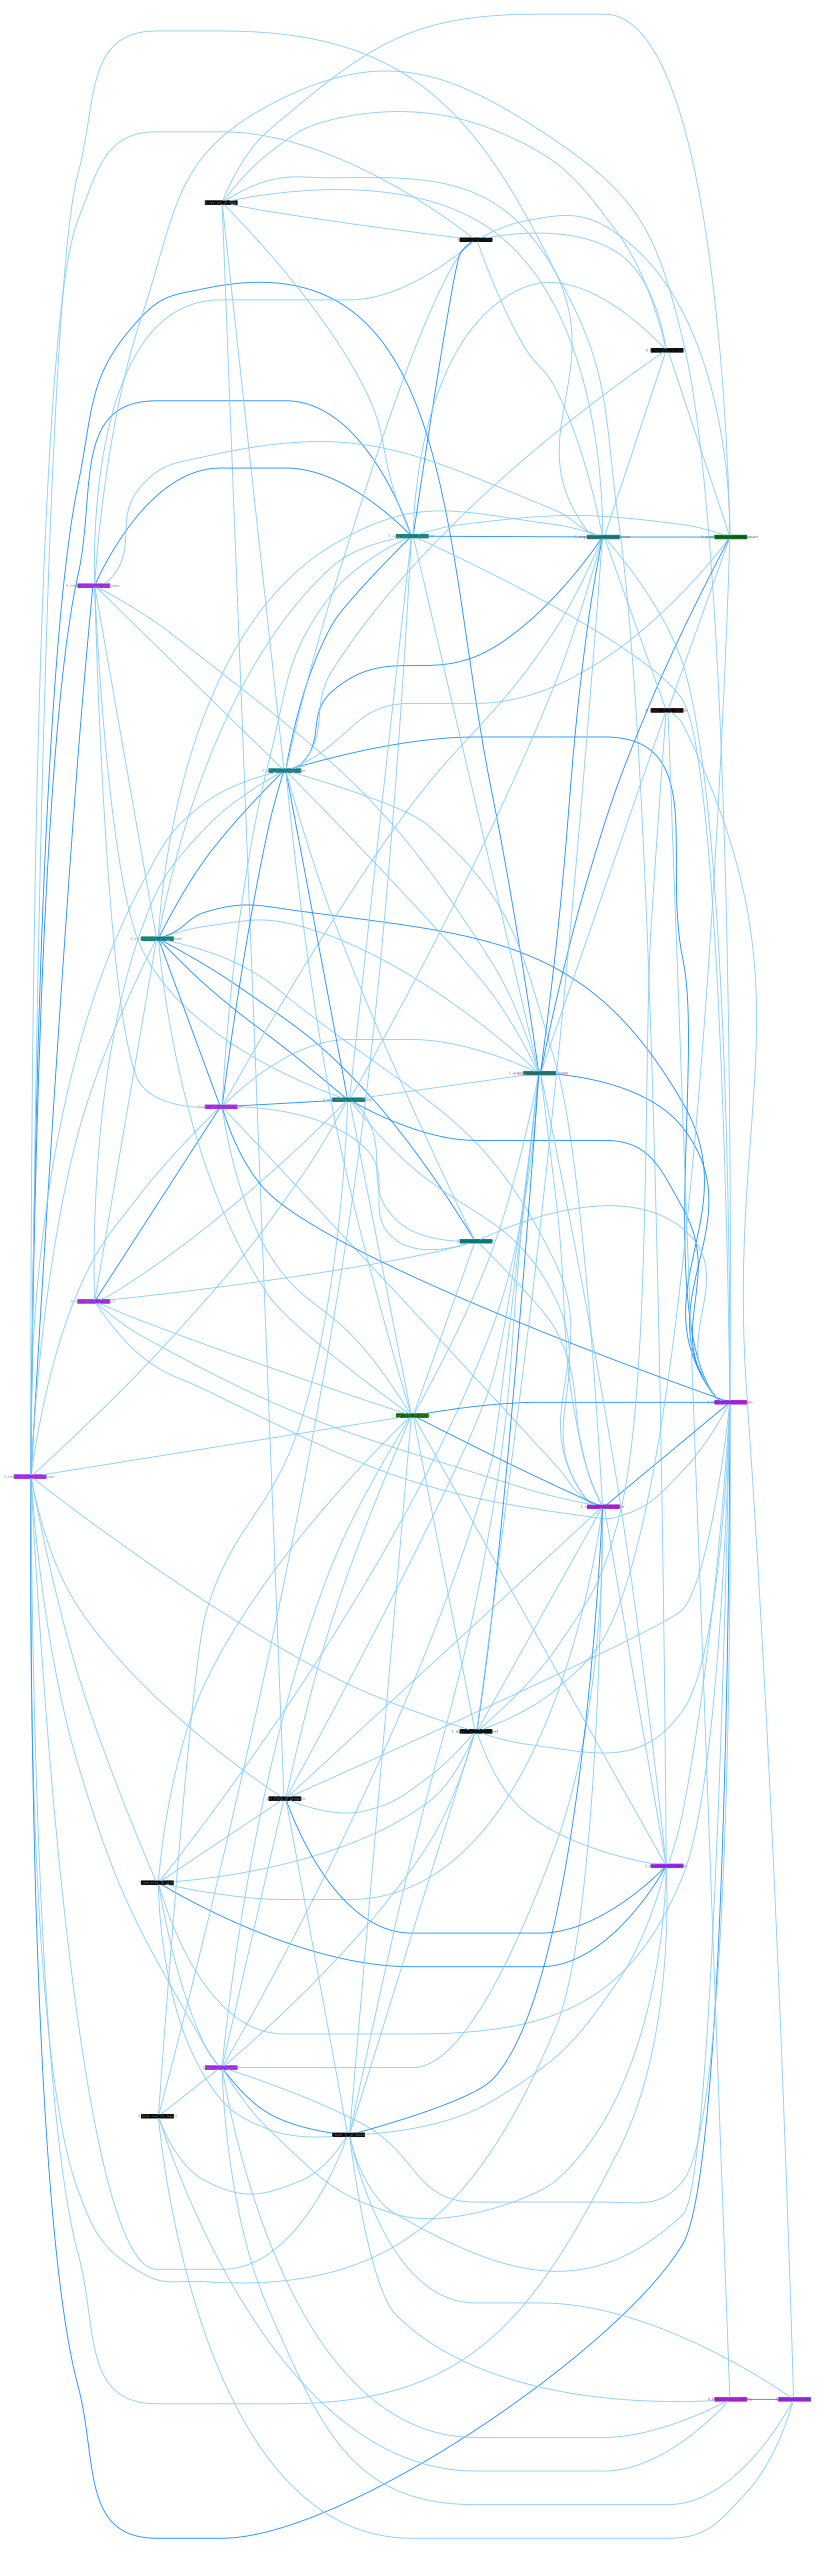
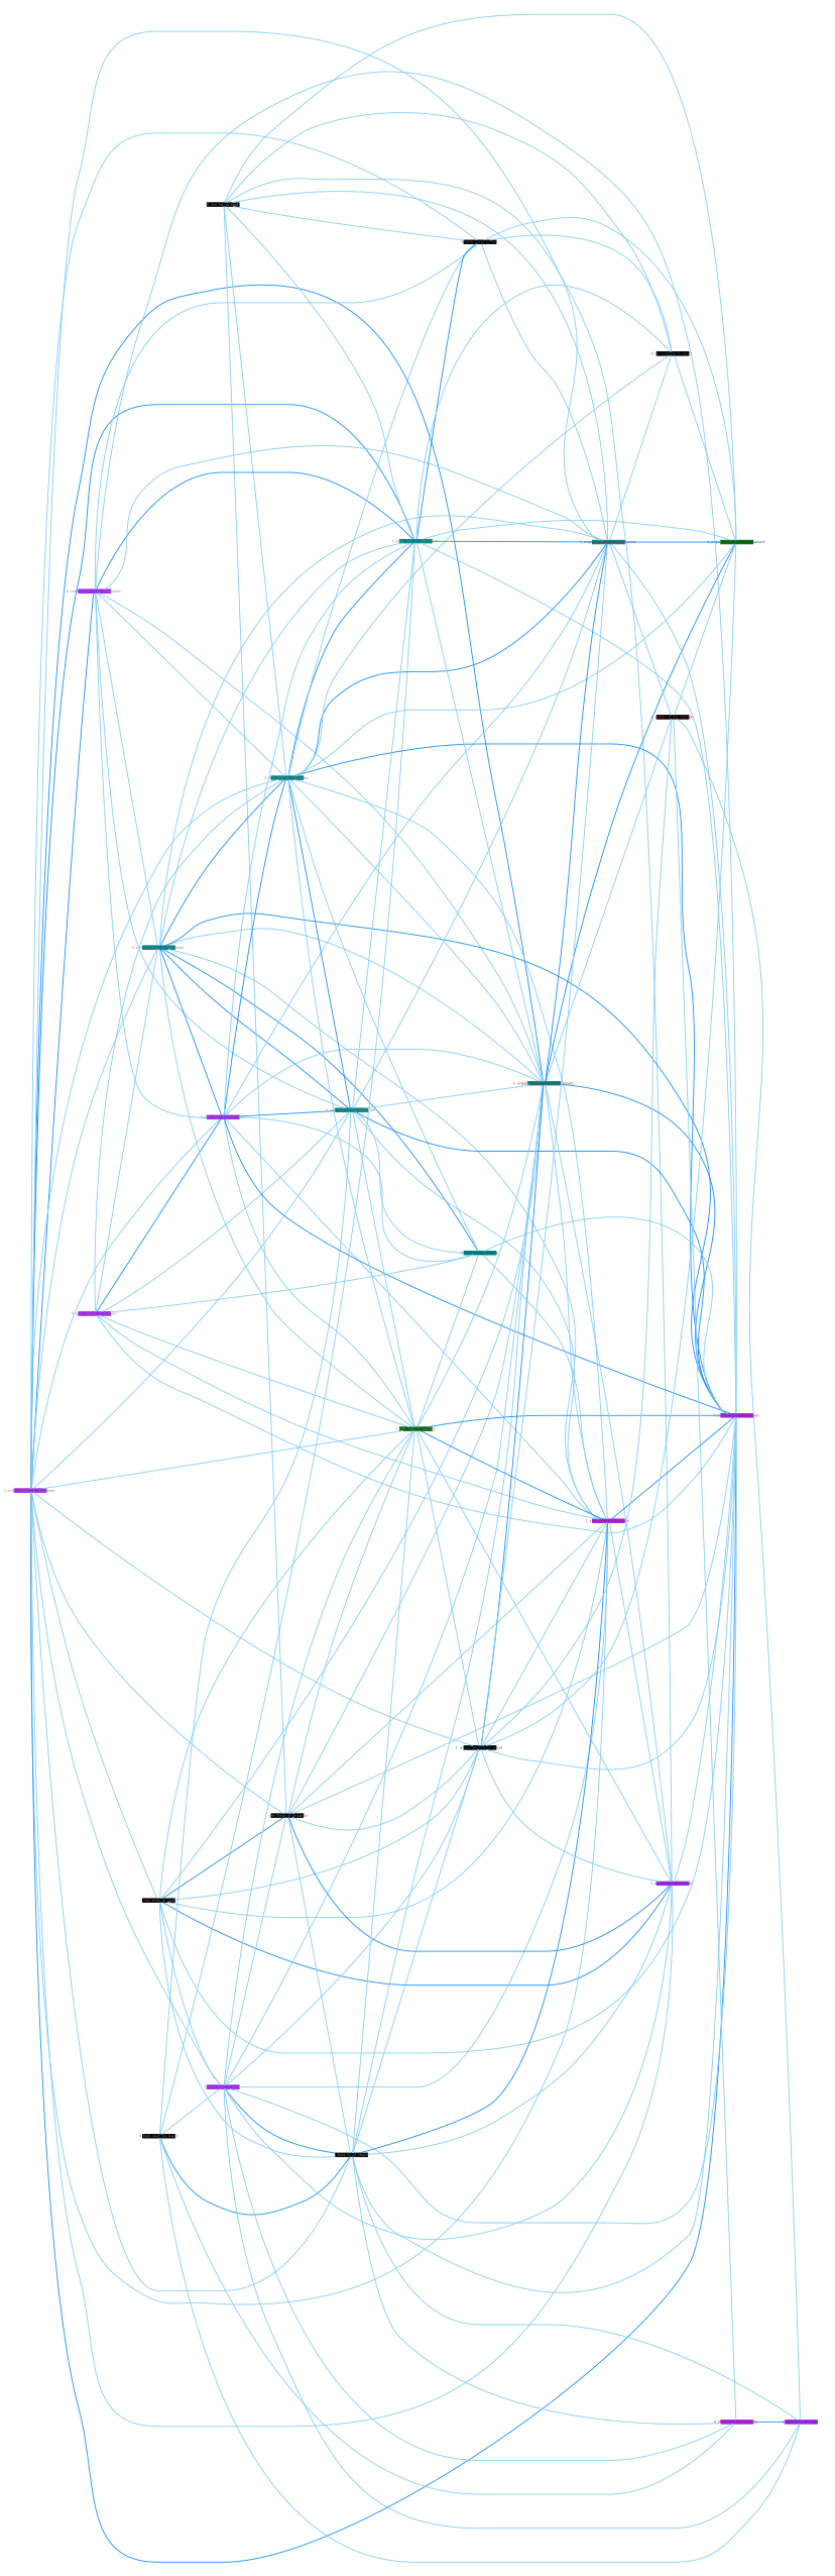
  graph {
    rankdir=LR
    node [color=purple fixedsize=true fontcolor="#8b7d6b" fontsize=4 shape=polygon style=filled]
    edge [color="#87cefa" w=1]
    "0_seek_control_of_entitynam " [height=.06 width=.5]
    "0_sell_chemic_to_factori " [height=.06 width=.5]
    "0_see_lot_in_kind " [color=black height=.06 width=.5]
    "0_seek_relief_from_entitynam " [height=.06 width=.5]
    "1_see_eros_of_staff " [color=black height=.06 width=.5]
    "0_sell_contract_at_entitynam " [color=teal height=.06 width=.5]
    n7 [color=black height=.06 label="9_hold_seat_on_board" width=.5]
    "0_sell_unit_to_entitynam " [height=.06 width=.5]
    "0_sell_pill_in_entitynam " [color=teal height=.06 width=.5]
    "1_hold_seri_of_meet " [height=.06 width=.5]
    "0_sell_billion_on_entitynam " [color=teal height=.06 width=.5]
    "1_see_flock_of_program " [color=black height=.06 width=.5]
    "1_hold_%_of_share " [color=black height=.06 width=.5]
    "1_sell_piec_of_packag " [color=darkgreen height=.06 width=.5]
    "1_seek_seat_in_entitynam " [color=teal height=.06 width=.5]
    "1_acquir_laboratori_of_entitynam " [color=teal fontcolor="#b22222" height=.06 width=.5]
    "1_acquir_interest_in_entitynam " [color=teal fontcolor="#b22222" height=.06 width=.5]
    "0_acquir_it_for_million " [color=black fontcolor="#b22222" height=.06 width=.5]
    "0_hold_rate_for_advertis " [fontcolor="#b22222" height=.06 width=.5]
    "1_sell_number_of_share " [fontcolor="#b22222" height=.06 width=.5]
    "1_sell_divis_of_entitynam " [fontcolor="#b22222" height=.06 width=.5]
    "1_acquir_million_of_asset " [color=black fontcolor="#2f4f4f" height=.06 width=.5]
    "0_seek_term_in_bid " [color=black fontcolor="#2f4f4f" height=.06 width=.5]
    "1_see_reviv_of_interest " [fontcolor="#2f4f4f" height=.06 width=.5]
    "0_sell_stock_at_time " [color=teal fontcolor="#2f4f4f" height=.06 width=.5]
    "0_us_techniqu_in_heart " [color=black fontcolor="#2f4f4f" height=.06 width=.5]
    "0_acquir_laboratori_in_transact " [color=darkgreen fontcolor="#2f4f4f" height=.06 width=.5]
    "1_hold_bill_for_year " [fontcolor="#2f4f4f" height=.06 width=.5]
    subgraph sub_1 {
      "0_seek_control_of_entitynam "
      "0_sell_chemic_to_factori "
      "0_see_lot_in_kind "
      "0_seek_relief_from_entitynam "
      "1_see_eros_of_staff "
      "0_sell_contract_at_entitynam "
      n7
      "0_sell_unit_to_entitynam "
      "0_sell_pill_in_entitynam "
      "1_hold_seri_of_meet "
      "0_sell_billion_on_entitynam "
      "1_see_flock_of_program "
      "1_hold_%_of_share "
      "1_sell_piec_of_packag "
      "1_seek_seat_in_entitynam "
    }
    subgraph sub_2 {
      "1_acquir_laboratori_of_entitynam "
      "1_acquir_interest_in_entitynam "
      "0_acquir_it_for_million "
      "0_hold_rate_for_advertis "
      "1_sell_number_of_share "
      "1_sell_divis_of_entitynam "
    }
    "0_seek_control_of_entitynam " -- "0_seek_relief_from_entitynam " [color="#1e90ff" w=2]
    "0_seek_control_of_entitynam " -- "1_see_eros_of_staff "
    "0_seek_control_of_entitynam " -- "0_sell_contract_at_entitynam "
    "0_seek_control_of_entitynam " -- "0_sell_unit_to_entitynam "
    "0_seek_control_of_entitynam " -- "0_sell_pill_in_entitynam "
    "0_seek_control_of_entitynam " -- "1_hold_seri_of_meet "
    "0_seek_control_of_entitynam " -- "0_sell_billion_on_entitynam "
    "0_seek_control_of_entitynam " -- "1_see_flock_of_program "
    "0_seek_control_of_entitynam " -- "1_hold_%_of_share "
    "0_seek_control_of_entitynam " -- "1_sell_piec_of_packag "
    "0_seek_control_of_entitynam " -- "1_seek_seat_in_entitynam " [color="#1e90ff" w=2]
    "0_seek_control_of_entitynam " -- "1_acquir_laboratori_of_entitynam " [color="#1e90ff" w=2]
    "0_seek_control_of_entitynam " -- "1_acquir_interest_in_entitynam "
    "0_seek_control_of_entitynam " -- "1_sell_number_of_share "
    "0_seek_control_of_entitynam " -- "1_sell_divis_of_entitynam " [color="#1e90ff" w=2]
    "0_seek_control_of_entitynam " -- "1_acquir_million_of_asset "
    "0_seek_control_of_entitynam " -- "0_seek_term_in_bid "
    "0_seek_control_of_entitynam " -- "1_see_reviv_of_interest "
    "0_sell_chemic_to_factori " -- "0_sell_contract_at_entitynam "
    "0_sell_chemic_to_factori " -- "0_sell_unit_to_entitynam " [color="#1e90ff" w=2]
    "0_sell_chemic_to_factori " -- "0_sell_pill_in_entitynam "
    "0_sell_chemic_to_factori " -- "0_sell_billion_on_entitynam "
    "0_sell_chemic_to_factori " -- "1_sell_piec_of_packag "
    "0_sell_chemic_to_factori " -- "1_sell_number_of_share "
    "0_sell_chemic_to_factori " -- "1_sell_divis_of_entitynam "
    "0_sell_chemic_to_factori " -- "0_sell_stock_at_time "
    "0_see_lot_in_kind " -- "0_sell_pill_in_entitynam "
    "0_see_lot_in_kind " -- "1_see_flock_of_program "
    "0_see_lot_in_kind " -- "1_seek_seat_in_entitynam "
    "0_see_lot_in_kind " -- "1_acquir_interest_in_entitynam "
    "0_see_lot_in_kind " -- "0_seek_term_in_bid "
    "0_see_lot_in_kind " -- "1_see_reviv_of_interest "
    "0_see_lot_in_kind " -- "0_us_techniqu_in_heart "
    "0_see_lot_in_kind " -- "0_acquir_laboratori_in_transact "
    "0_seek_relief_from_entitynam " -- "0_sell_contract_at_entitynam "
    "0_seek_relief_from_entitynam " -- "0_sell_unit_to_entitynam "
    "0_seek_relief_from_entitynam " -- "0_sell_pill_in_entitynam "
    "0_seek_relief_from_entitynam " -- "0_sell_billion_on_entitynam "
    "0_seek_relief_from_entitynam " -- "1_seek_seat_in_entitynam " [color="#1e90ff" w=2]
    "0_seek_relief_from_entitynam " -- "1_acquir_laboratori_of_entitynam "
    "0_seek_relief_from_entitynam " -- "1_acquir_interest_in_entitynam "
    "0_seek_relief_from_entitynam " -- "1_sell_divis_of_entitynam "
    "0_seek_relief_from_entitynam " -- "0_seek_term_in_bid "
    "1_see_eros_of_staff " -- "1_hold_seri_of_meet "
-   "1_see_eros_of_staff " -- "1_see_flock_of_program " [w=2]
+   "1_see_eros_of_staff " -- "1_see_flock_of_program " [color="#1e90ff" w=2]
    "1_see_eros_of_staff " -- "1_hold_%_of_share "
    "1_see_eros_of_staff " -- "1_sell_piec_of_packag "
    "1_see_eros_of_staff " -- "1_acquir_laboratori_of_entitynam "
    "1_see_eros_of_staff " -- "1_sell_number_of_share "
    "1_see_eros_of_staff " -- "1_sell_divis_of_entitynam "
    "1_see_eros_of_staff " -- "1_acquir_million_of_asset "
    "1_see_eros_of_staff " -- "1_see_reviv_of_interest " [color="#1e90ff" w=2]
    "0_sell_contract_at_entitynam " -- "0_sell_unit_to_entitynam " [color="#1e90ff" w=2]
    "0_sell_contract_at_entitynam " -- "0_sell_pill_in_entitynam " [color="#1e90ff" w=2]
    "0_sell_contract_at_entitynam " -- "0_sell_billion_on_entitynam " [color="#1e90ff" w=2]
    "0_sell_contract_at_entitynam " -- "1_sell_piec_of_packag "
    "0_sell_contract_at_entitynam " -- "1_seek_seat_in_entitynam "
    "0_sell_contract_at_entitynam " -- "1_acquir_laboratori_of_entitynam "
    "0_sell_contract_at_entitynam " -- "1_acquir_interest_in_entitynam "
    "0_sell_contract_at_entitynam " -- "1_sell_number_of_share "
    "0_sell_contract_at_entitynam " -- "1_sell_divis_of_entitynam " [color="#1e90ff" w=2]
    "0_sell_contract_at_entitynam " -- "0_sell_stock_at_time " [color="#1e90ff" w=2]
    n7 -- "1_hold_seri_of_meet "
    n7 -- "0_sell_billion_on_entitynam "
-   n7 -- "1_hold_%_of_share "
+   n7 -- "1_hold_%_of_share " [color="#1e90ff"]
    n7 -- "1_seek_seat_in_entitynam "
    n7 -- "0_hold_rate_for_advertis "
    n7 -- "1_hold_bill_for_year "
    "0_sell_unit_to_entitynam " -- "0_sell_pill_in_entitynam " [color="#1e90ff" w=2]
    "0_sell_unit_to_entitynam " -- "0_sell_billion_on_entitynam " [color="#1e90ff" w=2]
    "0_sell_unit_to_entitynam " -- "1_sell_piec_of_packag "
    "0_sell_unit_to_entitynam " -- "1_seek_seat_in_entitynam "
    "0_sell_unit_to_entitynam " -- "1_acquir_laboratori_of_entitynam "
    "0_sell_unit_to_entitynam " -- "1_acquir_interest_in_entitynam "
    "0_sell_unit_to_entitynam " -- "1_sell_number_of_share "
    "0_sell_unit_to_entitynam " -- "1_sell_divis_of_entitynam " [color="#1e90ff" w=2]
    "0_sell_unit_to_entitynam " -- "0_sell_stock_at_time "
    "0_sell_pill_in_entitynam " -- "0_sell_billion_on_entitynam " [color="#1e90ff" w=2]
    "0_sell_pill_in_entitynam " -- "1_sell_piec_of_packag "
    "0_sell_pill_in_entitynam " -- "1_seek_seat_in_entitynam " [color="#1e90ff" w=2]
    "0_sell_pill_in_entitynam " -- "1_acquir_laboratori_of_entitynam "
    "0_sell_pill_in_entitynam " -- "1_acquir_interest_in_entitynam " [color="#1e90ff" w=2]
    "0_sell_pill_in_entitynam " -- "1_sell_number_of_share "
    "0_sell_pill_in_entitynam " -- "1_sell_divis_of_entitynam " [color="#1e90ff" w=2]
    "0_sell_pill_in_entitynam " -- "0_seek_term_in_bid "
    "0_sell_pill_in_entitynam " -- "0_sell_stock_at_time "
    "0_sell_pill_in_entitynam " -- "0_us_techniqu_in_heart "
    "0_sell_pill_in_entitynam " -- "0_acquir_laboratori_in_transact "
    "1_hold_seri_of_meet " -- "1_see_flock_of_program "
    "1_hold_seri_of_meet " -- "1_hold_%_of_share " [color="#1e90ff" w=2]
    "1_hold_seri_of_meet " -- "1_sell_piec_of_packag "
    "1_hold_seri_of_meet " -- "1_acquir_laboratori_of_entitynam "
    "1_hold_seri_of_meet " -- "0_hold_rate_for_advertis "
    "1_hold_seri_of_meet " -- "1_sell_number_of_share "
    "1_hold_seri_of_meet " -- "1_sell_divis_of_entitynam "
    "1_hold_seri_of_meet " -- "1_acquir_million_of_asset "
    "1_hold_seri_of_meet " -- "1_see_reviv_of_interest "
    "1_hold_seri_of_meet " -- "1_hold_bill_for_year "
    "0_sell_billion_on_entitynam " -- "1_sell_piec_of_packag "
    "0_sell_billion_on_entitynam " -- "1_seek_seat_in_entitynam "
    "0_sell_billion_on_entitynam " -- "1_acquir_laboratori_of_entitynam "
    "0_sell_billion_on_entitynam " -- "1_acquir_interest_in_entitynam "
    "0_sell_billion_on_entitynam " -- "1_sell_number_of_share "
    "0_sell_billion_on_entitynam " -- "1_sell_divis_of_entitynam " [color="#1e90ff" w=2]
    "0_sell_billion_on_entitynam " -- "0_sell_stock_at_time "
    "1_see_flock_of_program " -- "1_hold_%_of_share "
    "1_see_flock_of_program " -- "1_sell_piec_of_packag "
    "1_see_flock_of_program " -- "1_acquir_laboratori_of_entitynam "
    "1_see_flock_of_program " -- "1_sell_number_of_share "
    "1_see_flock_of_program " -- "1_sell_divis_of_entitynam "
    "1_see_flock_of_program " -- "1_acquir_million_of_asset "
    "1_see_flock_of_program " -- "1_see_reviv_of_interest " [color="#1e90ff" w=2]
    "1_hold_%_of_share " -- "1_sell_piec_of_packag "
    "1_hold_%_of_share " -- "1_acquir_laboratori_of_entitynam "
    "1_hold_%_of_share " -- "0_hold_rate_for_advertis "
    "1_hold_%_of_share " -- "1_sell_number_of_share " [color="#1e90ff" w=2]
    "1_hold_%_of_share " -- "1_sell_divis_of_entitynam "
    "1_hold_%_of_share " -- "1_acquir_million_of_asset "
    "1_hold_%_of_share " -- "1_see_reviv_of_interest "
    "1_hold_%_of_share " -- "1_hold_bill_for_year "
    "1_sell_piec_of_packag " -- "1_acquir_laboratori_of_entitynam "
    "1_sell_piec_of_packag " -- "1_sell_number_of_share " [color="#1e90ff" w=2]
    "1_sell_piec_of_packag " -- "1_sell_divis_of_entitynam " [color="#1e90ff" w=2]
    "1_sell_piec_of_packag " -- "1_acquir_million_of_asset "
    "1_sell_piec_of_packag " -- "1_see_reviv_of_interest "
    "1_sell_piec_of_packag " -- "0_sell_stock_at_time "
    "1_seek_seat_in_entitynam " -- "1_acquir_laboratori_of_entitynam "
    "1_seek_seat_in_entitynam " -- "1_acquir_interest_in_entitynam " [color="#1e90ff" w=2]
    "1_seek_seat_in_entitynam " -- "1_sell_divis_of_entitynam "
    "1_seek_seat_in_entitynam " -- "0_seek_term_in_bid " [color="#1e90ff" w=2]
    "1_seek_seat_in_entitynam " -- "0_us_techniqu_in_heart "
    "1_seek_seat_in_entitynam " -- "0_acquir_laboratori_in_transact "
    "1_acquir_laboratori_of_entitynam " -- "1_acquir_interest_in_entitynam " [color="#1e90ff" w=2]
    "1_acquir_laboratori_of_entitynam " -- "0_acquir_it_for_million "
    "1_acquir_laboratori_of_entitynam " -- "1_sell_number_of_share "
    "1_acquir_laboratori_of_entitynam " -- "1_sell_divis_of_entitynam " [color="#1e90ff" w=2]
    "1_acquir_laboratori_of_entitynam " -- "1_see_reviv_of_interest "
    "1_acquir_laboratori_of_entitynam " -- "0_acquir_laboratori_in_transact " [color="#1e90ff" w=2]
    "1_acquir_interest_in_entitynam " -- "0_acquir_it_for_million "
    "1_acquir_interest_in_entitynam " -- "1_sell_divis_of_entitynam "
    "1_acquir_interest_in_entitynam " -- "0_us_techniqu_in_heart "
    "1_acquir_interest_in_entitynam " -- "0_acquir_laboratori_in_transact " [color="#1e90ff" w=2]
    "0_acquir_it_for_million " -- "0_hold_rate_for_advertis "
    "0_acquir_it_for_million " -- "0_acquir_laboratori_in_transact "
    "0_acquir_it_for_million " -- "1_hold_bill_for_year "
    "0_hold_rate_for_advertis " -- "1_hold_bill_for_year " [color="#1e90ff" w=2]
    "1_sell_number_of_share " -- "1_sell_divis_of_entitynam " [color="#1e90ff" w=2]
    "1_sell_number_of_share " -- "1_see_reviv_of_interest "
    "1_acquir_million_of_asset " -- "1_acquir_laboratori_of_entitynam " [color="#1e90ff" w=2]
    "1_acquir_million_of_asset " -- "1_acquir_interest_in_entitynam "
    "1_acquir_million_of_asset " -- "0_acquir_it_for_million "
    "1_acquir_million_of_asset " -- "1_sell_number_of_share "
    "1_acquir_million_of_asset " -- "1_sell_divis_of_entitynam "
    "1_acquir_million_of_asset " -- "1_see_reviv_of_interest "
    "1_acquir_million_of_asset " -- "0_acquir_laboratori_in_transact "
    "0_seek_term_in_bid " -- "1_acquir_interest_in_entitynam "
    "0_seek_term_in_bid " -- "0_us_techniqu_in_heart "
    "0_seek_term_in_bid " -- "0_acquir_laboratori_in_transact "
    "1_see_reviv_of_interest " -- "1_sell_divis_of_entitynam "
    "0_sell_stock_at_time " -- "1_sell_number_of_share "
    "0_sell_stock_at_time " -- "1_sell_divis_of_entitynam "
    "0_us_techniqu_in_heart " -- "0_acquir_laboratori_in_transact "
  }
